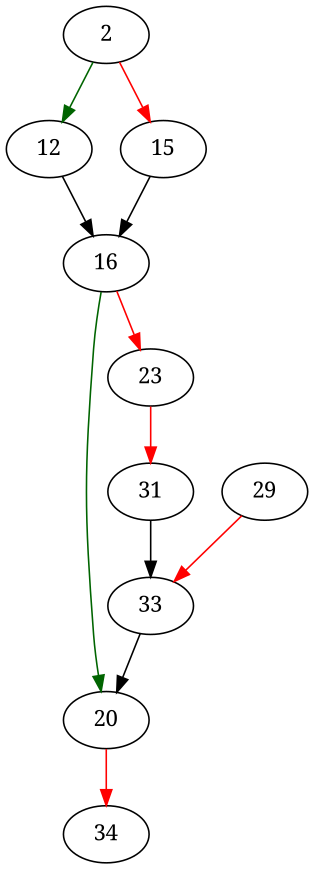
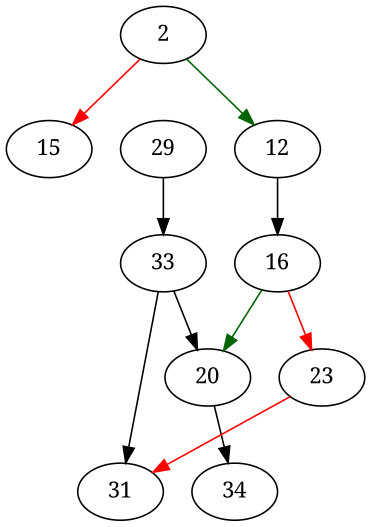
  strict digraph {
    fontname="Noto Serif"
    node [fontname="Noto Serif"]
    edge [fontname="Noto Serif"]
    2 [entry=true]
    12
    15
    16
    20
    23
    34
    31
    29
    33
    2 -> 12 [color=darkgreen cond=true]
    2 -> 15 [color=red cond=false]
    12 -> 16
-   15 -> 16
    16 -> 20 [color=darkgreen cond=true]
    16 -> 23 [color=red cond=false]
-   20 -> 34 [color=red]
+   20 -> 34
    23 -> 31 [color=red cond=false]
-   31 -> 33
-   29 -> 33 [color=red]
+   33 -> 31
+   29 -> 33
    33 -> 20
  }
